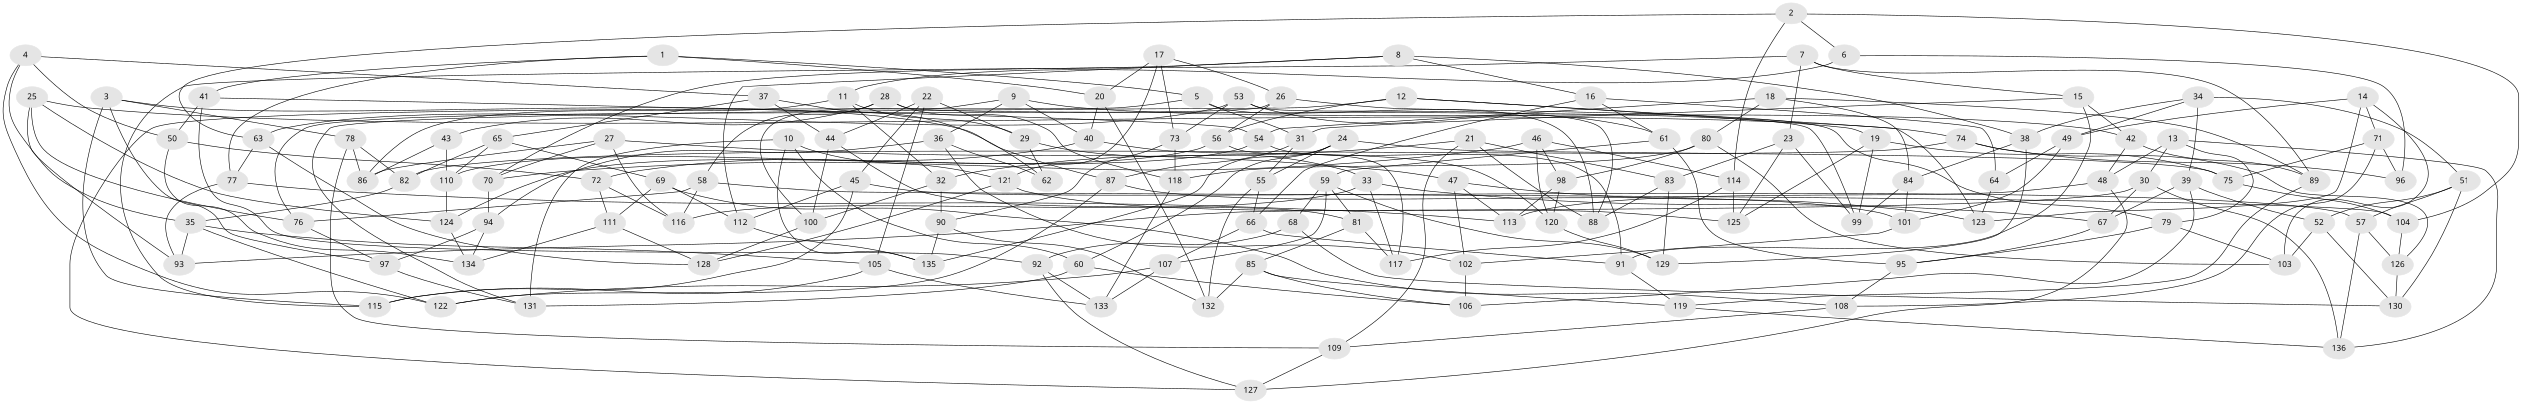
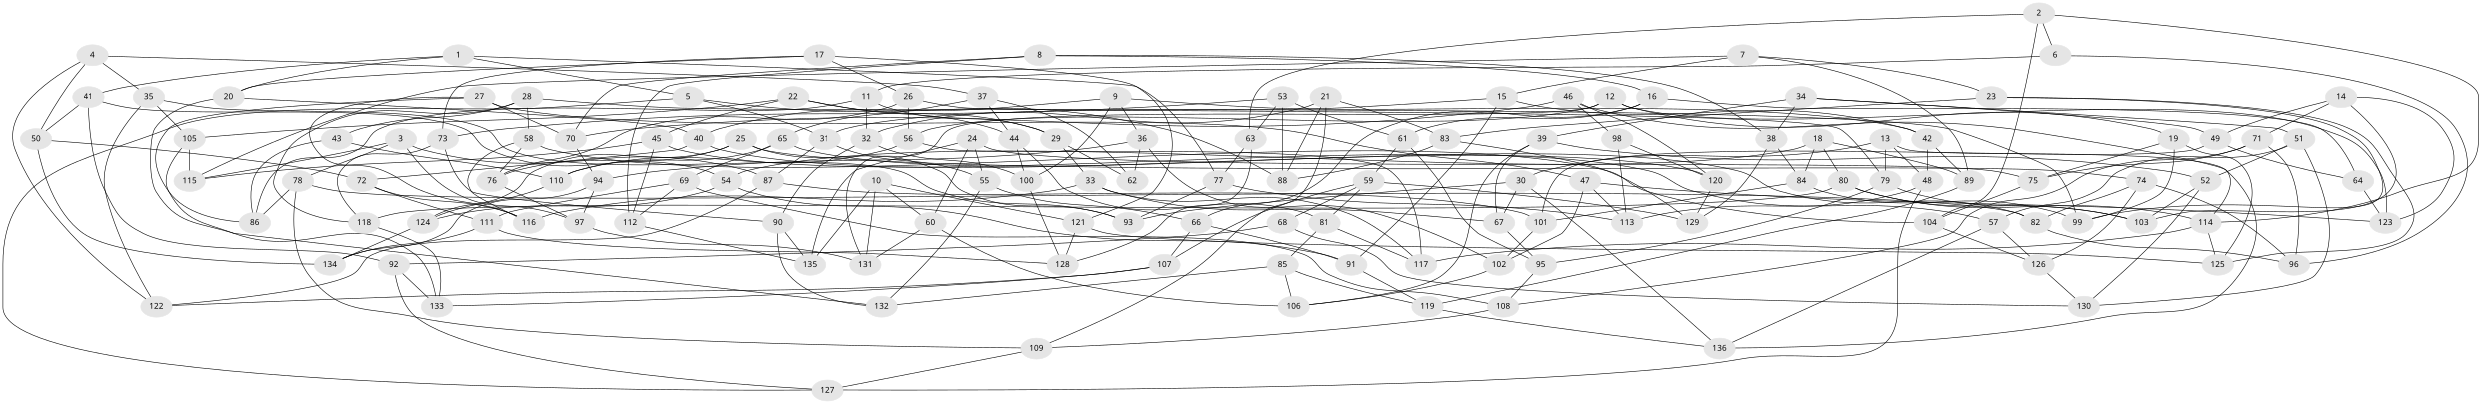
  graph {
    fontname="Noto Sans"
    node [color=gray90 fontname="Noto Sans" style=filled]
    edge [fontname="Noto Sans"]
    1
    5
    20
    41
    77
    31
    88
    127
    40
    132
    50
    54
    92
    93
    113
    2
    6
    63
    104
    114
    11
    96
    128
    126
    125
    117
    3
    78
    87
    97
    115
    86
    109
    82
    122
    101
    131
    4
    35
    37
    105
    44
    62
    65
    72
    134
    55
    29
    32
    64
    123
    7
    15
    23
    89
    42
    91
    99
    83
    119
    8
    16
    38
    70
    112
    61
    66
    84
    129
    94
    135
    9
    36
    100
    102
    120
    48
    10
    60
    121
    106
    33
    90
    12
    19
    56
    75
    110
    13
    30
    79
    136
    67
    103
    95
    14
    49
    71
    108
    59
    107
    17
    26
    73
    76
    118
    18
    80
    124
    98
    21
    22
    45
    81
    57
    133
    24
    25
    74
    27
    47
    116
    28
    43
    58
    34
    39
    51
    52
    130
    69
    111
    68
    85
    46
    53
    1 -- 5
    1 -- 20
    1 -- 41
    1 -- 77
    5 -- 31
    5 -- 88
    5 -- 127
    20 -- 40
    20 -- 132
    41 -- 50
    41 -- 54
    41 -- 92
    77 -- 93
    77 -- 113
    31 -- 87
    31 -- 55
    40 -- 72
    40 -- 120
    50 -- 72
    50 -- 134
    54 -- 91
    54 -- 124
    92 -- 127
    92 -- 133
    2 -- 6
    2 -- 63
    2 -- 104
    2 -- 114
    6 -- 11
    6 -- 96
    63 -- 77
    63 -- 128
    104 -- 126
    114 -- 125
    114 -- 117
    11 -- 86
    11 -- 29
    11 -- 32
    126 -- 130
    3 -- 78
    3 -- 87
    3 -- 97
    3 -- 115
    78 -- 86
    78 -- 109
    78 -- 82
    87 -- 122
    87 -- 101
    97 -- 131
    109 -- 127
-   82 -- 35
+   82 -- 96
    101 -- 102
    4 -- 50
    4 -- 122
    4 -- 35
    4 -- 37
    35 -- 93
    35 -- 122
    35 -- 105
    37 -- 44
    37 -- 62
    37 -- 65
    105 -- 115
    105 -- 133
    44 -- 100
    44 -- 81
    65 -- 82
    65 -- 110
    65 -- 69
    72 -- 116
    72 -- 111
    55 -- 132
    55 -- 66
    29 -- 62
    29 -- 33
    32 -- 100
    32 -- 90
    64 -- 123
    7 -- 115
    7 -- 15
    7 -- 23
    7 -- 89
    15 -- 31
    15 -- 42
    15 -- 91
    23 -- 125
    23 -- 99
    23 -- 83
    89 -- 119
    42 -- 89
    42 -- 48
    91 -- 119
    83 -- 88
    83 -- 129
    119 -- 136
    8 -- 16
    8 -- 38
    8 -- 70
    8 -- 112
    16 -- 64
    16 -- 61
    16 -- 66
    38 -- 84
    38 -- 129
    70 -- 94
    112 -- 135
    61 -- 95
    61 -- 59
    66 -- 91
    66 -- 107
    84 -- 101
    84 -- 99
    94 -- 97
    94 -- 134
    9 -- 40
    9 -- 42
    9 -- 36
    9 -- 100
    36 -- 62
    36 -- 94
    36 -- 102
    100 -- 128
    102 -- 106
    120 -- 129
    48 -- 127
    48 -- 113
    10 -- 131
    10 -- 135
    10 -- 60
    10 -- 121
    60 -- 131
    60 -- 106
    121 -- 128
    121 -- 125
    33 -- 117
    33 -- 67
    33 -- 116
    90 -- 132
    90 -- 135
    12 -- 131
    12 -- 123
    12 -- 19
    12 -- 56
    19 -- 125
    19 -- 99
    19 -- 75
    56 -- 117
    56 -- 110
    75 -- 104
    110 -- 124
    13 -- 48
    13 -- 30
    13 -- 79
    13 -- 136
    30 -- 93
    30 -- 136
    30 -- 67
    79 -- 103
    79 -- 95
    67 -- 95
    95 -- 108
    14 -- 123
    14 -- 103
    14 -- 49
    14 -- 71
    49 -- 101
    49 -- 64
    71 -- 96
    71 -- 75
    71 -- 108
    108 -- 109
    59 -- 129
    59 -- 107
    59 -- 81
    59 -- 68
    107 -- 122
    107 -- 133
    17 -- 20
    17 -- 121
    17 -- 26
    17 -- 73
    26 -- 56
    26 -- 79
    26 -- 76
    73 -- 90
    73 -- 118
    76 -- 97
    118 -- 133
    18 -- 54
    18 -- 89
    18 -- 84
    18 -- 80
    80 -- 103
    80 -- 118
-   80 -- 98
+   80 -- 114
    124 -- 134
    98 -- 113
    98 -- 120
    21 -- 88
    21 -- 109
    21 -- 32
    21 -- 83
    22 -- 105
    22 -- 44
    22 -- 29
    22 -- 45
    45 -- 115
    45 -- 112
    45 -- 57
    81 -- 117
    81 -- 85
    57 -- 126
    57 -- 136
    24 -- 55
    24 -- 135
    24 -- 60
    24 -- 75
    25 -- 93
    25 -- 76
    25 -- 124
    25 -- 74
    74 -- 96
    74 -- 126
    74 -- 82
    27 -- 86
    27 -- 70
    27 -- 47
    27 -- 116
    47 -- 113
    47 -- 123
    47 -- 102
    28 -- 99
    28 -- 118
    28 -- 43
    28 -- 58
    43 -- 86
    43 -- 110
    58 -- 104
    58 -- 76
    58 -- 116
    34 -- 38
    34 -- 49
    34 -- 39
    34 -- 51
    39 -- 106
    39 -- 67
    39 -- 52
    51 -- 57
    51 -- 52
    51 -- 130
    52 -- 103
    52 -- 130
    69 -- 112
    69 -- 108
    69 -- 111
    111 -- 128
    111 -- 134
    68 -- 92
    68 -- 130
    85 -- 132
    85 -- 119
    85 -- 106
    46 -- 114
    46 -- 70
    46 -- 120
    46 -- 98
    53 -- 88
    53 -- 63
    53 -- 61
    53 -- 73
  }
